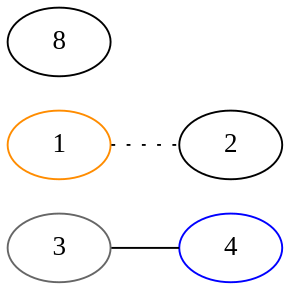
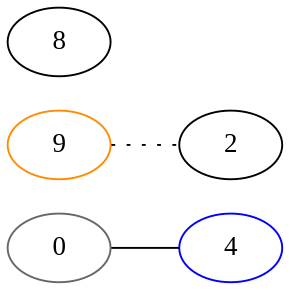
  graph {
    fontname="Liberation Serif"
    rankdir=LR
    node [color=black fontname="Liberation Serif" type=corner]
    edge [fontname="Liberation Serif" frequency=2]
-   0 [color=gray40 x=107 y=415 label=3]
+   0 [color=gray40 x=107 y=415]
    4 [color=blue x=431 y=399]
-   1 [color=darkorange x=423 y=341]
+   1 [color=darkorange x=423 y=341 label=9]
    2 [x=118 y=348]
    n5 [label=8 type=circle x=255 y=304]
    0 -- 4 [angle0=392.12 angle1=-.05 style=solid type0=arc type1=line]
    1 -- 2 [angle0=-.02 angle1=320.40 style=dotted type0=line type1=arc]
  }
